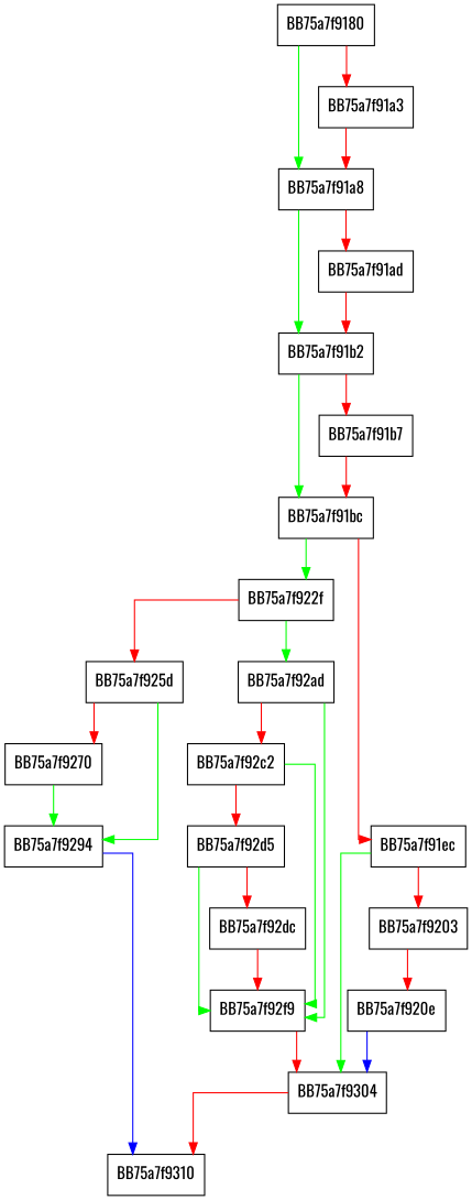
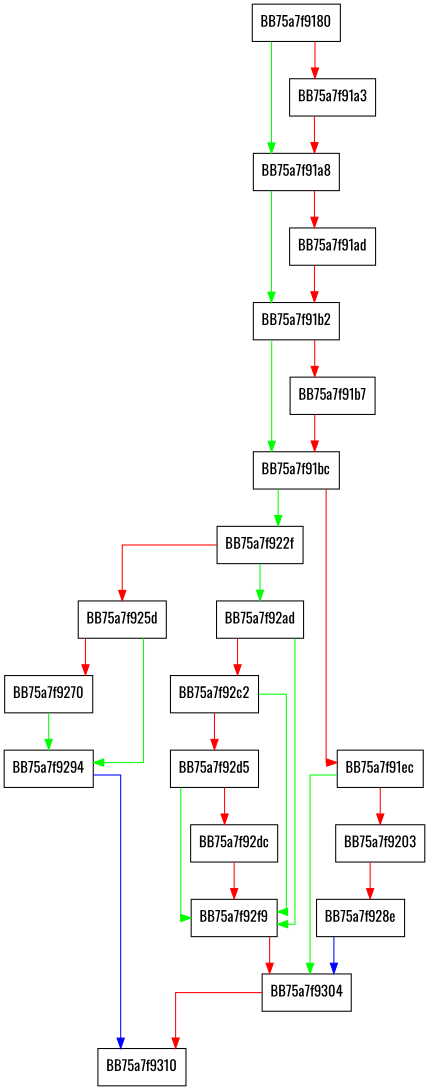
  digraph {
    fontname=Oswald
    splines=ortho
    node [fontname=Oswald shape=box]
    edge [color=red fontname=Oswald]
    BB75a7f9180
    BB75a7f91a8
    BB75a7f91a3
    BB75a7f91b2
    BB75a7f91ad
    BB75a7f91bc
    BB75a7f91b7
    BB75a7f922f
    BB75a7f91ec
    BB75a7f92ad
    BB75a7f925d
    BB75a7f9304
    BB75a7f9203
    BB75a7f92f9
    BB75a7f92c2
    BB75a7f9294
    BB75a7f9270
    BB75a7f9310
-   BB75a7f920e
+   BB75a7f920e [label=BB75a7f928e]
    BB75a7f92d5
    BB75a7f92dc
    BB75a7f9180 -> BB75a7f91a8 [color=green]
    BB75a7f9180 -> BB75a7f91a3
    BB75a7f91a8 -> BB75a7f91b2 [color=green]
    BB75a7f91a8 -> BB75a7f91ad
    BB75a7f91a3 -> BB75a7f91a8
    BB75a7f91b2 -> BB75a7f91bc [color=green]
    BB75a7f91b2 -> BB75a7f91b7
    BB75a7f91ad -> BB75a7f91b2
    BB75a7f91bc -> BB75a7f922f [color=green]
    BB75a7f91bc -> BB75a7f91ec
    BB75a7f91b7 -> BB75a7f91bc
    BB75a7f922f -> BB75a7f92ad [color=green]
    BB75a7f922f -> BB75a7f925d
    BB75a7f91ec -> BB75a7f9304 [color=green]
    BB75a7f91ec -> BB75a7f9203
    BB75a7f92ad -> BB75a7f92f9 [color=green]
    BB75a7f92ad -> BB75a7f92c2
    BB75a7f925d -> BB75a7f9294 [color=green]
    BB75a7f925d -> BB75a7f9270
    BB75a7f9304 -> BB75a7f9310
    BB75a7f9203 -> BB75a7f920e
    BB75a7f92f9 -> BB75a7f9304
    BB75a7f92c2 -> BB75a7f92f9 [color=green]
    BB75a7f92c2 -> BB75a7f92d5
    BB75a7f9294 -> BB75a7f9310 [color=blue]
    BB75a7f9270 -> BB75a7f9294 [color=green]
    BB75a7f920e -> BB75a7f9304 [color=blue]
    BB75a7f92d5 -> BB75a7f92f9 [color=green]
    BB75a7f92d5 -> BB75a7f92dc
    BB75a7f92dc -> BB75a7f92f9
  }
